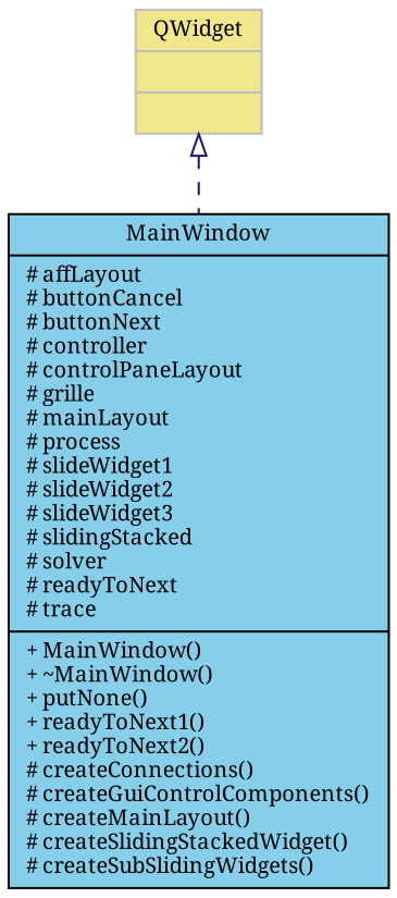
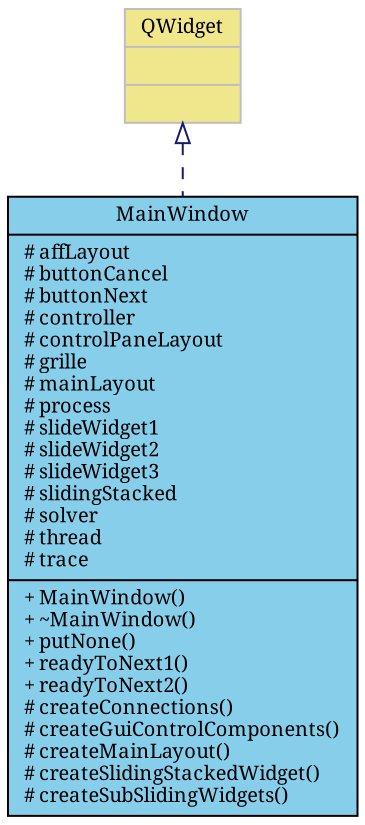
  digraph {
    fontname="Noto Serif"
    node [fontname="Noto Serif" fontsize=10 shape=record style=filled]
-   n1 [color=black fillcolor=skyblue fontcolor=black height=0.2 label="{MainWindow\n|# affLayout\l# buttonCancel\l# buttonNext\l# controller\l# controlPaneLayout\l# grille\l# mainLayout\l# process\l# slideWidget1\l# slideWidget2\l# slideWidget3\l# slidingStacked\l# solver\l# readyToNext\l# trace\l|+ MainWindow()\l+ ~MainWindow()\l+ putNone()\l+ readyToNext1()\l+ readyToNext2()\l# createConnections()\l# createGuiControlComponents()\l# createMainLayout()\l# createSlidingStackedWidget()\l# createSubSlidingWidgets()\l}" width=0.4]
+   n1 [color=black fillcolor=skyblue fontcolor=black height=0.2 label="{MainWindow\n|# affLayout\l# buttonCancel\l# buttonNext\l# controller\l# controlPaneLayout\l# grille\l# mainLayout\l# process\l# slideWidget1\l# slideWidget2\l# slideWidget3\l# slidingStacked\l# solver\l# thread\l# trace\l|+ MainWindow()\l+ ~MainWindow()\l+ putNone()\l+ readyToNext1()\l+ readyToNext2()\l# createConnections()\l# createGuiControlComponents()\l# createMainLayout()\l# createSlidingStackedWidget()\l# createSubSlidingWidgets()\l}" width=0.4]
    n2 [color=grey75 height=0.2 label="{QWidget\n||}" width=0.4 fillcolor=khaki]
    n2 -> n1 [arrowtail=onormal color=midnightblue dir=back fontname="Noto Serif" fontsize=10 labelfontname=Helvetica labelfontsize=10 style=dashed]
  }
